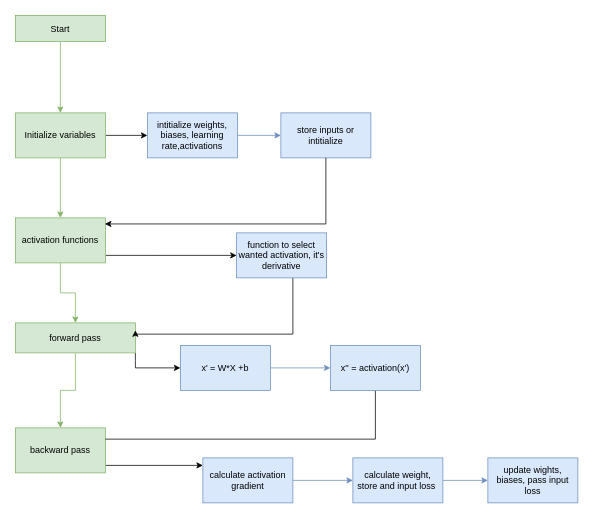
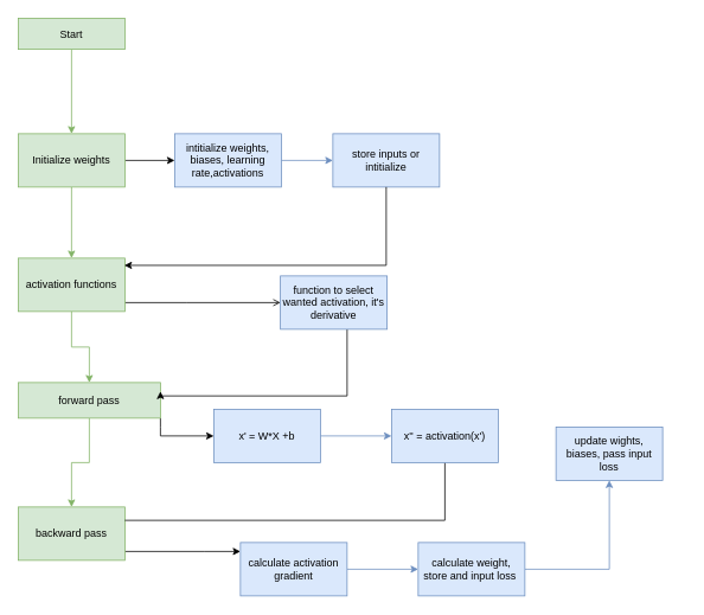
  <mxCell id="0" />
  <mxCell id="1" parent="0" />
  <mxCell id="2" value="" style="edgeStyle=orthogonalEdgeStyle;rounded=0;orthogonalLoop=1;jettySize=auto;html=1;fillColor=#d5e8d4;strokeColor=#82b366;" parent="1" source="3" target="6" edge="1"><mxGeometry relative="1" as="geometry" /></mxCell>
  <mxCell id="3" value="Start" style="rounded=0;whiteSpace=wrap;html=1;fillColor=#d5e8d4;strokeColor=#82b366;" parent="1" vertex="1"><mxGeometry x="20" y="20" width="120" height="35" as="geometry" /></mxCell>
  <mxCell id="4" value="" style="edgeStyle=orthogonalEdgeStyle;rounded=0;orthogonalLoop=1;jettySize=auto;html=1;fillColor=#d5e8d4;strokeColor=#82b366;" parent="1" source="6" target="9" edge="1"><mxGeometry relative="1" as="geometry" /></mxCell>
  <mxCell id="5" value="" style="edgeStyle=orthogonalEdgeStyle;rounded=0;orthogonalLoop=1;jettySize=auto;html=1;" parent="1" source="6" target="16" edge="1"><mxGeometry relative="1" as="geometry" /></mxCell>
- <mxCell id="6" value="Initialize variables" style="whiteSpace=wrap;html=1;rounded=0;fillColor=#d5e8d4;strokeColor=#82b366;" parent="1" vertex="1"><mxGeometry x="20" y="150" width="120" height="60" as="geometry" /></mxCell>
+ <mxCell id="6" value="Initialize weights" style="whiteSpace=wrap;html=1;rounded=0;fillColor=#d5e8d4;strokeColor=#82b366;" parent="1" vertex="1"><mxGeometry x="20" y="150" width="120" height="60" as="geometry" /></mxCell>
  <mxCell id="7" value="" style="edgeStyle=orthogonalEdgeStyle;rounded=0;orthogonalLoop=1;jettySize=auto;html=1;fillColor=#d5e8d4;strokeColor=#82b366;" parent="1" source="9" target="12" edge="1"><mxGeometry relative="1" as="geometry" /></mxCell>
- <mxCell id="8" value="" style="edgeStyle=orthogonalEdgeStyle;rounded=0;orthogonalLoop=1;jettySize=auto;html=1;" parent="1" source="9" target="20" edge="1"><mxGeometry relative="1" as="geometry"><Array as="points"><mxPoint x="210" y="340" /><mxPoint x="210" y="340" /></Array></mxGeometry></mxCell>
+ <mxCell id="8" value="" style="edgeStyle=orthogonalEdgeStyle;rounded=0;orthogonalLoop=1;jettySize=auto;html=1;endArrow=open;" parent="1" source="9" target="20" edge="1"><mxGeometry relative="1" as="geometry"><Array as="points"><mxPoint x="210" y="340" /><mxPoint x="210" y="340" /></Array></mxGeometry></mxCell>
  <mxCell id="9" value="activation functions" style="whiteSpace=wrap;html=1;rounded=0;fillColor=#d5e8d4;strokeColor=#82b366;" parent="1" vertex="1"><mxGeometry x="20" y="290" width="120" height="60" as="geometry" /></mxCell>
  <mxCell id="10" value="" style="edgeStyle=orthogonalEdgeStyle;rounded=0;orthogonalLoop=1;jettySize=auto;html=1;fillColor=#d5e8d4;strokeColor=#82b366;" parent="1" source="12" target="14" edge="1"><mxGeometry relative="1" as="geometry" /></mxCell>
  <mxCell id="11" value="" style="edgeStyle=orthogonalEdgeStyle;rounded=0;orthogonalLoop=1;jettySize=auto;html=1;" parent="1" source="12" target="22" edge="1"><mxGeometry relative="1" as="geometry"><Array as="points"><mxPoint x="180" y="480" /><mxPoint x="180" y="480" /></Array></mxGeometry></mxCell>
  <mxCell id="12" value="forward pass" style="whiteSpace=wrap;html=1;rounded=0;fillColor=#d5e8d4;strokeColor=#82b366;" parent="1" vertex="1"><mxGeometry x="20" y="430" width="160" height="40" as="geometry" /></mxCell>
  <mxCell id="13" value="" style="edgeStyle=orthogonalEdgeStyle;rounded=0;orthogonalLoop=1;jettySize=auto;html=1;" parent="1" source="14" target="26" edge="1"><mxGeometry relative="1" as="geometry"><Array as="points"><mxPoint x="230" y="620" /><mxPoint x="230" y="620" /></Array></mxGeometry></mxCell>
  <mxCell id="14" value="backward pass" style="whiteSpace=wrap;html=1;rounded=0;fillColor=#d5e8d4;strokeColor=#82b366;" parent="1" vertex="1"><mxGeometry x="20" y="570" width="120" height="60" as="geometry" /></mxCell>
  <mxCell id="15" value="" style="edgeStyle=orthogonalEdgeStyle;rounded=0;orthogonalLoop=1;jettySize=auto;html=1;fillColor=#dae8fc;strokeColor=#6c8ebf;" parent="1" source="16" target="17" edge="1"><mxGeometry relative="1" as="geometry" /></mxCell>
  <mxCell id="16" value="intitialize weights, biases, learning rate,activations" style="whiteSpace=wrap;html=1;rounded=0;fillColor=#dae8fc;strokeColor=#6c8ebf;" parent="1" vertex="1"><mxGeometry x="196" y="150" width="120" height="60" as="geometry" /></mxCell>
  <mxCell id="17" value="store inputs or intitialize" style="whiteSpace=wrap;html=1;rounded=0;fillColor=#dae8fc;strokeColor=#6c8ebf;" parent="1" vertex="1"><mxGeometry x="374" y="150" width="120" height="60" as="geometry" /></mxCell>
  <mxCell id="18" style="edgeStyle=orthogonalEdgeStyle;rounded=0;orthogonalLoop=1;jettySize=auto;html=1;entryX=0.995;entryY=0.135;entryDx=0;entryDy=0;entryPerimeter=0;" parent="1" source="17" target="9" edge="1"><mxGeometry relative="1" as="geometry"><Array as="points"><mxPoint x="434" y="298" /></Array></mxGeometry></mxCell>
  <mxCell id="19" style="edgeStyle=orthogonalEdgeStyle;rounded=0;orthogonalLoop=1;jettySize=auto;html=1;entryX=1;entryY=0.25;entryDx=0;entryDy=0;" parent="1" source="20" target="12" edge="1"><mxGeometry relative="1" as="geometry"><Array as="points"><mxPoint x="390" y="445" /></Array></mxGeometry></mxCell>
  <mxCell id="20" value="function to select wanted activation, it's derivative" style="whiteSpace=wrap;html=1;rounded=0;fillColor=#dae8fc;strokeColor=#6c8ebf;" parent="1" vertex="1"><mxGeometry x="315" y="310" width="120" height="60" as="geometry" /></mxCell>
  <mxCell id="21" value="" style="edgeStyle=orthogonalEdgeStyle;rounded=0;orthogonalLoop=1;jettySize=auto;html=1;fillColor=#dae8fc;strokeColor=#6c8ebf;" parent="1" source="22" target="24" edge="1"><mxGeometry relative="1" as="geometry" /></mxCell>
  <mxCell id="22" value="x' = W*X +b" style="whiteSpace=wrap;html=1;rounded=0;fillColor=#dae8fc;strokeColor=#6c8ebf;" parent="1" vertex="1"><mxGeometry x="240" y="460" width="120" height="60" as="geometry" /></mxCell>
  <mxCell id="23" style="edgeStyle=orthogonalEdgeStyle;rounded=0;orthogonalLoop=1;jettySize=auto;html=1;entryX=1;entryY=0.25;entryDx=0;entryDy=0;endArrow=none;" parent="1" source="24" target="14" edge="1"><mxGeometry relative="1" as="geometry"><Array as="points"><mxPoint x="500" y="585" /></Array></mxGeometry></mxCell>
  <mxCell id="24" value="x'' = activation(x')" style="whiteSpace=wrap;html=1;rounded=0;fillColor=#dae8fc;strokeColor=#6c8ebf;" parent="1" vertex="1"><mxGeometry x="440" y="460" width="120" height="60" as="geometry" /></mxCell>
  <mxCell id="25" value="" style="edgeStyle=orthogonalEdgeStyle;rounded=0;orthogonalLoop=1;jettySize=auto;html=1;fillColor=#dae8fc;strokeColor=#6c8ebf;" parent="1" source="26" target="28" edge="1"><mxGeometry relative="1" as="geometry" /></mxCell>
  <mxCell id="26" value="calculate activation gradient" style="whiteSpace=wrap;html=1;rounded=0;fillColor=#dae8fc;strokeColor=#6c8ebf;" parent="1" vertex="1"><mxGeometry x="270" y="610" width="120" height="60" as="geometry" /></mxCell>
  <mxCell id="27" value="" style="edgeStyle=orthogonalEdgeStyle;rounded=0;orthogonalLoop=1;jettySize=auto;html=1;fillColor=#dae8fc;strokeColor=#6c8ebf;" parent="1" source="28" target="29" edge="1"><mxGeometry relative="1" as="geometry" /></mxCell>
  <mxCell id="28" value="calculate weight, store and input loss&amp;nbsp;" style="whiteSpace=wrap;html=1;rounded=0;fillColor=#dae8fc;strokeColor=#6c8ebf;" parent="1" vertex="1"><mxGeometry x="470" y="610" width="120" height="60" as="geometry" /></mxCell>
- <mxCell id="29" value="update wights, biases, pass input loss" style="whiteSpace=wrap;html=1;rounded=0;fillColor=#dae8fc;strokeColor=#6c8ebf;" parent="1" vertex="1"><mxGeometry x="650" y="610" width="120" height="60" as="geometry" /></mxCell>
+ <mxCell id="29" value="update wights, biases, pass input loss" style="whiteSpace=wrap;html=1;rounded=0;fillColor=#dae8fc;strokeColor=#6c8ebf;" parent="1" vertex="1"><mxGeometry x="625" y="480" width="120" height="60" as="geometry" /></mxCell>
